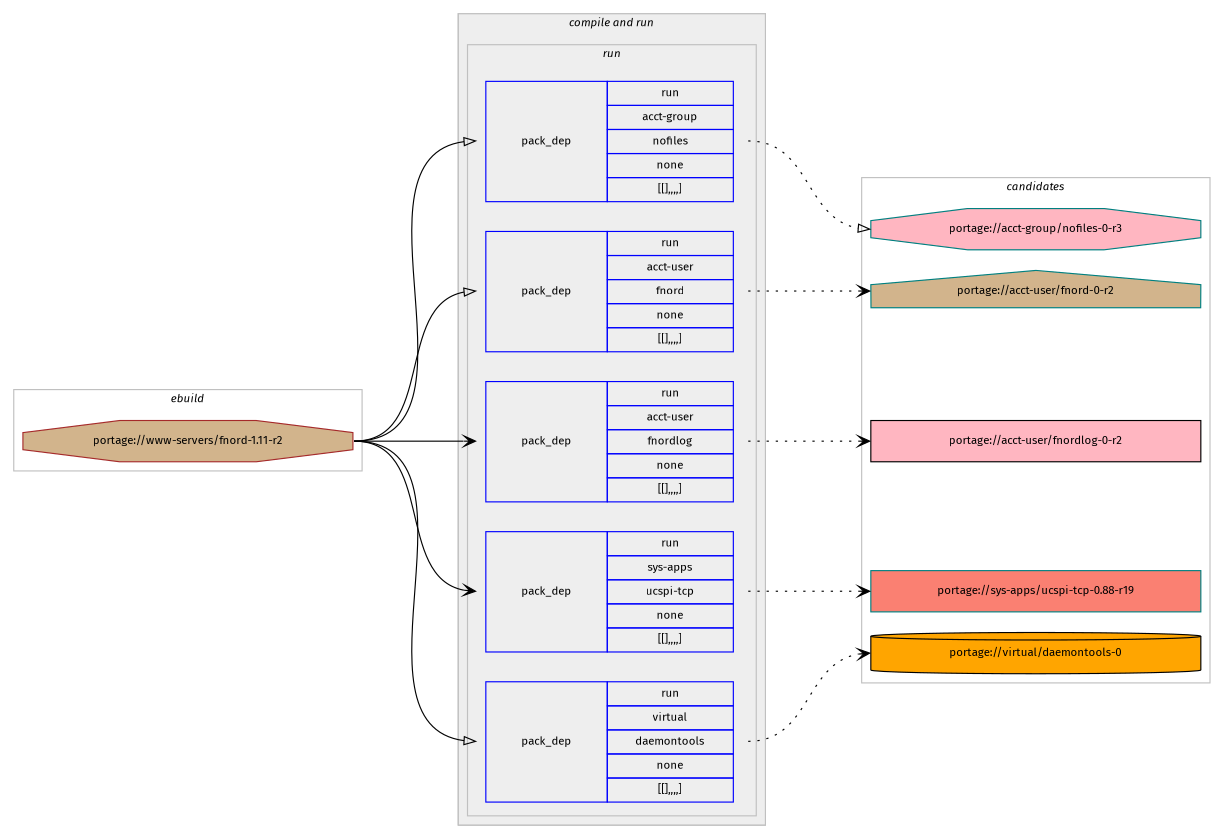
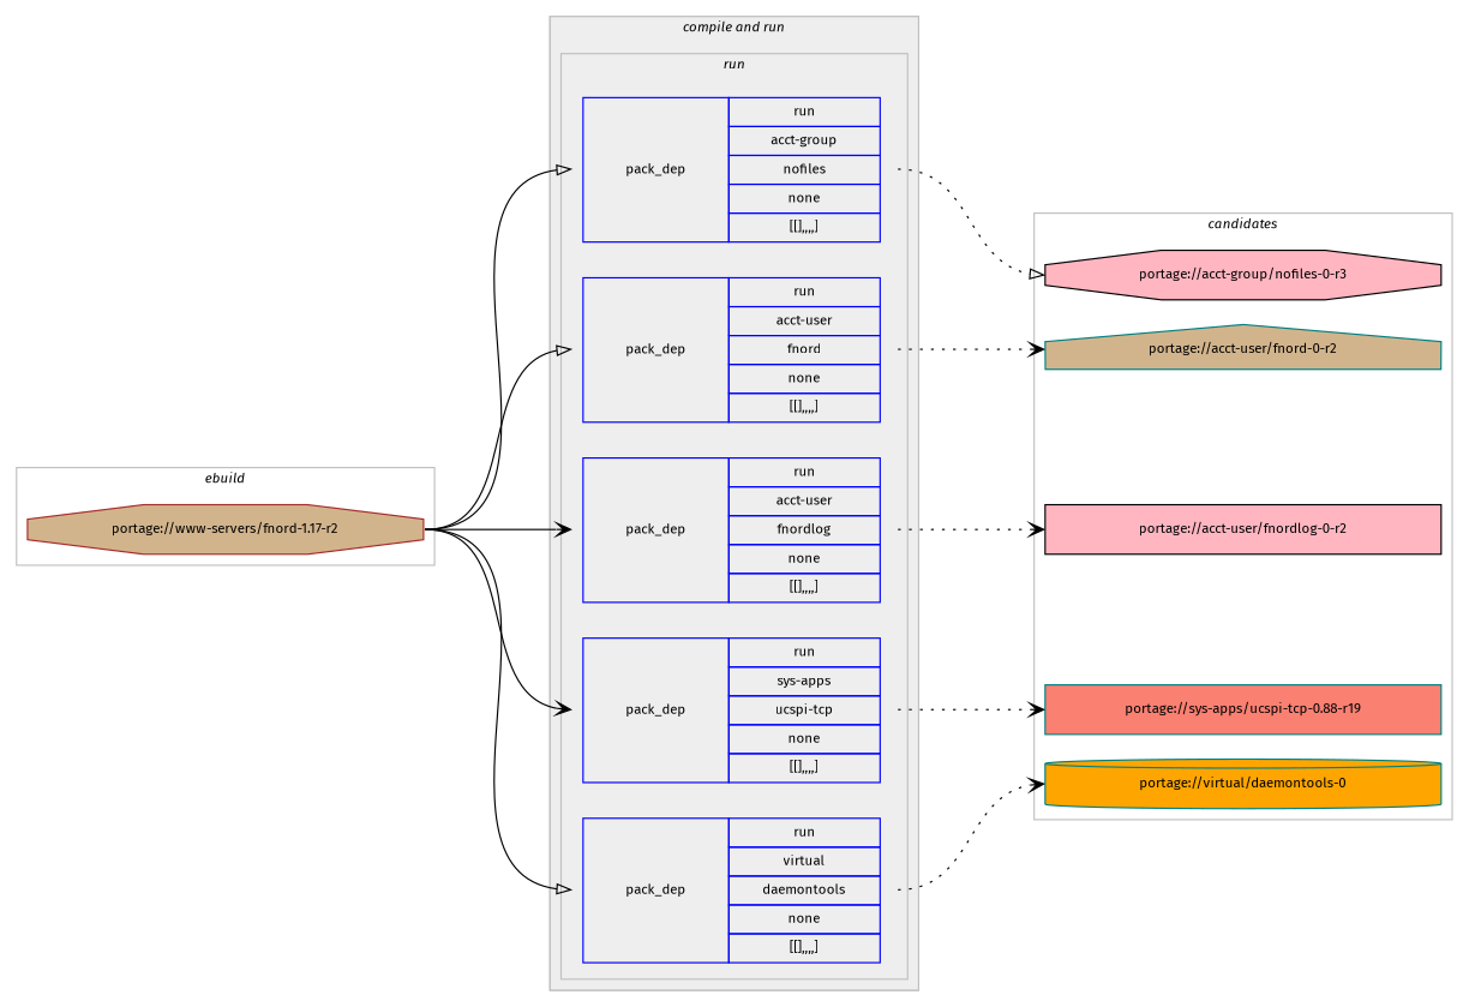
  digraph {
    compound=true
    concentrate=true
    fontname="Fira Sans"
    fontsize=10
    newrank=true
    rankdir=LR
    ranksep=1.5
    node [color=blue fontname="Fira Sans" fontsize=10 shape=none style=filled]
    edge [arrowhead=vee fontname="Fira Sans" headport=w style=solid tailport=e weight=20]
-   n1 [color=brown fillcolor=tan label="portage://www-servers/fnord-1.11-r2" shape=octagon width=4]
+   n1 [color=brown fillcolor=tan label="portage://www-servers/fnord-1.17-r2" shape=octagon width=4]
    n2 [label=<<TABLE BORDER="0" CELLBORDER="1" CELLSPACING="0" CELLPADDING="4" WIDTH="220"><TR><TD ROWSPAN="6" CELLPADDING="30">pack_dep</TD></TR><TR><TD WIDTH="110">run</TD></TR><TR><TD>acct-group</TD></TR><TR><TD>nofiles</TD></TR><TR><TD>none</TD></TR><TR><TD>[[],,,,]</TD></TR></TABLE>> style=""]
    n3 [label=<<TABLE BORDER="0" CELLBORDER="1" CELLSPACING="0" CELLPADDING="4" WIDTH="220"><TR><TD ROWSPAN="6" CELLPADDING="30">pack_dep</TD></TR><TR><TD WIDTH="110">run</TD></TR><TR><TD>acct-user</TD></TR><TR><TD>fnord</TD></TR><TR><TD>none</TD></TR><TR><TD>[[],,,,]</TD></TR></TABLE>> style=""]
    n4 [label=<<TABLE BORDER="0" CELLBORDER="1" CELLSPACING="0" CELLPADDING="4" WIDTH="220"><TR><TD ROWSPAN="6" CELLPADDING="30">pack_dep</TD></TR><TR><TD WIDTH="110">run</TD></TR><TR><TD>acct-user</TD></TR><TR><TD>fnordlog</TD></TR><TR><TD>none</TD></TR><TR><TD>[[],,,,]</TD></TR></TABLE>> style=""]
    n5 [label=<<TABLE BORDER="0" CELLBORDER="1" CELLSPACING="0" CELLPADDING="4" WIDTH="220"><TR><TD ROWSPAN="6" CELLPADDING="30">pack_dep</TD></TR><TR><TD WIDTH="110">run</TD></TR><TR><TD>sys-apps</TD></TR><TR><TD>ucspi-tcp</TD></TR><TR><TD>none</TD></TR><TR><TD>[[],,,,]</TD></TR></TABLE>> style=""]
    n6 [label=<<TABLE BORDER="0" CELLBORDER="1" CELLSPACING="0" CELLPADDING="4" WIDTH="220"><TR><TD ROWSPAN="6" CELLPADDING="30">pack_dep</TD></TR><TR><TD WIDTH="110">run</TD></TR><TR><TD>virtual</TD></TR><TR><TD>daemontools</TD></TR><TR><TD>none</TD></TR><TR><TD>[[],,,,]</TD></TR></TABLE>> style=""]
-   n7 [color=teal fillcolor=lightpink label="portage://acct-group/nofiles-0-r3" shape=octagon width=4]
+   n7 [color=black fillcolor=lightpink label="portage://acct-group/nofiles-0-r3" shape=octagon width=4]
    n8 [color=teal fillcolor=tan label="portage://acct-user/fnord-0-r2" shape=house width=4]
    n9 [color=black fillcolor=lightpink label="portage://acct-user/fnordlog-0-r2" shape=box width=4]
    n10 [color=teal fillcolor=salmon label="portage://sys-apps/ucspi-tcp-0.88-r19" shape=box width=4]
-   n11 [color=black fillcolor=orange label="portage://virtual/daemontools-0" shape=cylinder width=4]
+   n11 [color=teal fillcolor=orange label="portage://virtual/daemontools-0" shape=cylinder width=4]
    subgraph cluster_1 {
      color=gray
      label=<<i>dependencies</i>>
      subgraph cluster_2 {
        color=gray
        fillcolor="#eeeeee"
        label=<<i>compile</i>>
        style=filled
      }
      subgraph cluster_3 {
        color=gray
        fillcolor="#eeeeee"
        label=<<i>compile and run</i>>
        style=filled
      }
      subgraph cluster_4 {
        color=gray
        fillcolor="#eeeeee"
        label=<<i>run</i>>
        style=filled
        subgraph sub_5 {
          color=gray
          fillcolor="#eeeeee"
          label=<<i>run</i>>
          style=filled
          n2
        }
        subgraph sub_6 {
          color=gray
          fillcolor="#eeeeee"
          label=<<i>run</i>>
          style=filled
          n3
        }
        subgraph sub_7 {
          color=gray
          fillcolor="#eeeeee"
          label=<<i>run</i>>
          style=filled
          n4
        }
        subgraph sub_8 {
          color=gray
          fillcolor="#eeeeee"
          label=<<i>run</i>>
          style=filled
          n5
        }
        subgraph sub_9 {
          color=gray
          fillcolor="#eeeeee"
          label=<<i>run</i>>
          style=filled
          n6
        }
      }
    }
    subgraph cluster_10 {
      color=gray
      label=<<i>ebuild</i>>
      n1
    }
    subgraph cluster_11 {
      color=gray
      label=<<i>candidates</i>>
      rank=same
      subgraph sub_12 {
        color=black
        label=<<i>candidates</i>>
        nodesep=1
        rank=same
        n7
      }
      subgraph sub_13 {
        color=black
        label=<<i>candidates</i>>
        nodesep=1
        rank=same
        n8
      }
      subgraph sub_14 {
        color=black
        label=<<i>candidates</i>>
        nodesep=1
        rank=same
        n9
      }
      subgraph sub_15 {
        color=black
        label=<<i>candidates</i>>
        nodesep=1
        rank=same
        n10
      }
      subgraph sub_16 {
        color=black
        label=<<i>candidates</i>>
        nodesep=1
        rank=same
        n11
      }
    }
    n1 -> n2 [arrowhead=onormal]
    n1 -> n3 [arrowhead=onormal]
    n1 -> n4
    n1 -> n5
    n1 -> n6 [arrowhead=onormal]
    n2 -> n7 [arrowhead=onormal style=dotted weight=100]
    n3 -> n8 [style=dotted weight=100]
    n4 -> n9 [style=dotted weight=100]
    n5 -> n10 [style=dotted weight=100]
    n6 -> n11 [style=dotted weight=100]
  }
